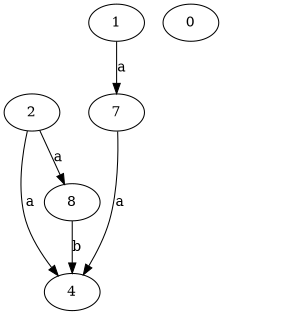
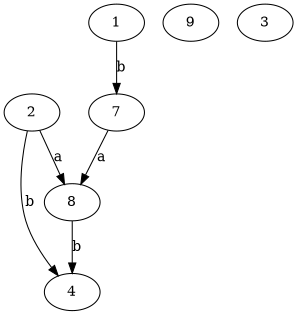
  strict digraph {
    2
    4
    8
-   0
+   0 [label=9]
+   3
    1
    7
-   2 -> 4 [label=a]
+   2 -> 4 [label=b]
    2 -> 8 [label=a]
    8 -> 4 [label=b]
-   1 -> 7 [label=a]
-   7 -> 4 [label=a]
+   1 -> 7 [label=b]
+   7 -> 8 [label=a]
  }
